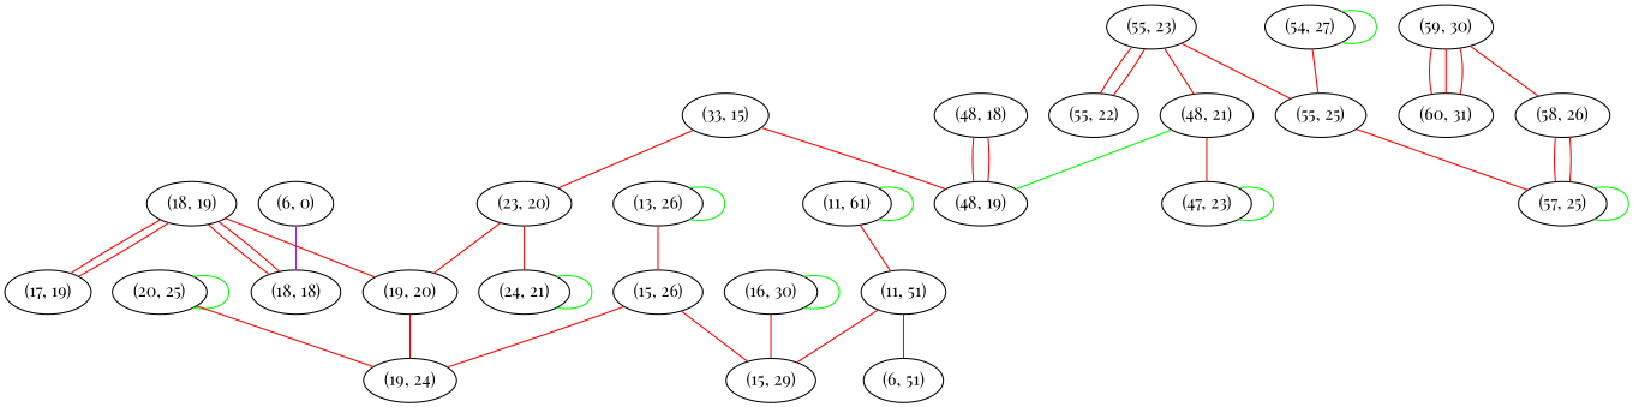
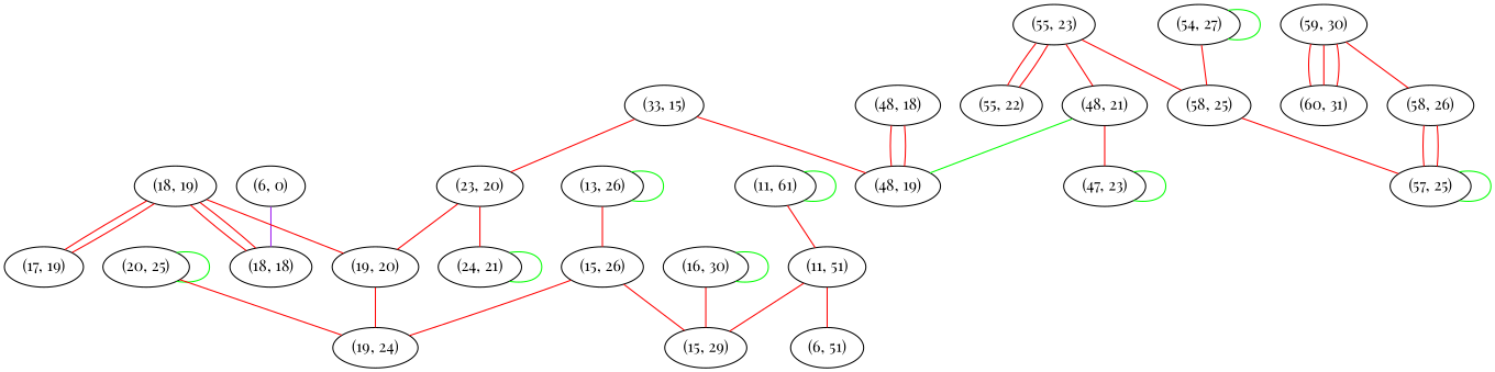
  graph {
    fontname="Playfair Display"
    node [fontname="Playfair Display"]
    edge [color=red fontname="Playfair Display" weight=1]
    "(20, 25)"
    "(19, 24)"
    "(13, 26)"
    "(15, 26)"
    "(15, 29)"
    "(55, 23)"
    "(55, 22)"
    "(48, 21)"
-   "(55, 25)"
+   "(55, 25)" [label="(58, 25)"]
    "(48, 19)"
    "(47, 23)"
    "(57, 25)"
    "(11, 61)"
    "(11, 51)"
    "(6, 51)"
    n16 [label="(6, 0)"]
    "(18, 18)"
    "(18, 19)"
    "(17, 19)"
    "(19, 20)"
    "(59, 30)"
    "(60, 31)"
    "(58, 26)"
    "(33, 15)"
    "(23, 20)"
    "(24, 21)"
    "(54, 27)"
    "(16, 30)"
    "(48, 18)"
    "(20, 25)" -- "(20, 25)" [color=green weight=2]
    "(20, 25)" -- "(19, 24)"
    "(13, 26)" -- "(13, 26)" [color=green weight=2]
    "(13, 26)" -- "(15, 26)"
    "(15, 26)" -- "(19, 24)"
    "(15, 26)" -- "(15, 29)"
    "(55, 23)" -- "(55, 22)"
    "(55, 23)" -- "(55, 22)"
    "(55, 23)" -- "(48, 21)"
    "(55, 23)" -- "(55, 25)"
    "(48, 21)" -- "(48, 19)" [color=green]
    "(48, 21)" -- "(47, 23)"
    "(55, 25)" -- "(57, 25)"
    "(47, 23)" -- "(47, 23)" [color=green weight=2]
    "(57, 25)" -- "(57, 25)" [color=green weight=2]
    "(11, 61)" -- "(11, 61)" [color=green weight=2]
    "(11, 61)" -- "(11, 51)"
    "(11, 51)" -- "(15, 29)"
    "(11, 51)" -- "(6, 51)"
    n16 -- "(18, 18)" [color=purple weight=4]
    "(18, 19)" -- "(18, 18)"
    "(18, 19)" -- "(18, 18)"
    "(18, 19)" -- "(17, 19)"
    "(18, 19)" -- "(17, 19)"
    "(18, 19)" -- "(19, 20)"
    "(19, 20)" -- "(19, 24)"
    "(59, 30)" -- "(60, 31)"
    "(59, 30)" -- "(60, 31)"
    "(59, 30)" -- "(60, 31)"
    "(59, 30)" -- "(58, 26)"
    "(58, 26)" -- "(57, 25)"
    "(58, 26)" -- "(57, 25)"
    "(33, 15)" -- "(48, 19)"
    "(33, 15)" -- "(23, 20)"
    "(23, 20)" -- "(19, 20)"
    "(23, 20)" -- "(24, 21)"
    "(24, 21)" -- "(24, 21)" [color=green weight=2]
    "(54, 27)" -- "(55, 25)"
    "(54, 27)" -- "(54, 27)" [color=green weight=2]
    "(16, 30)" -- "(15, 29)"
    "(16, 30)" -- "(16, 30)" [color=green weight=2]
    "(48, 18)" -- "(48, 19)"
    "(48, 18)" -- "(48, 19)"
  }
